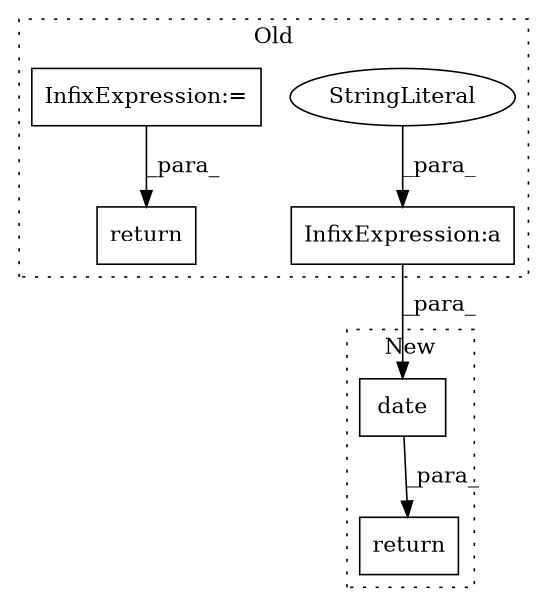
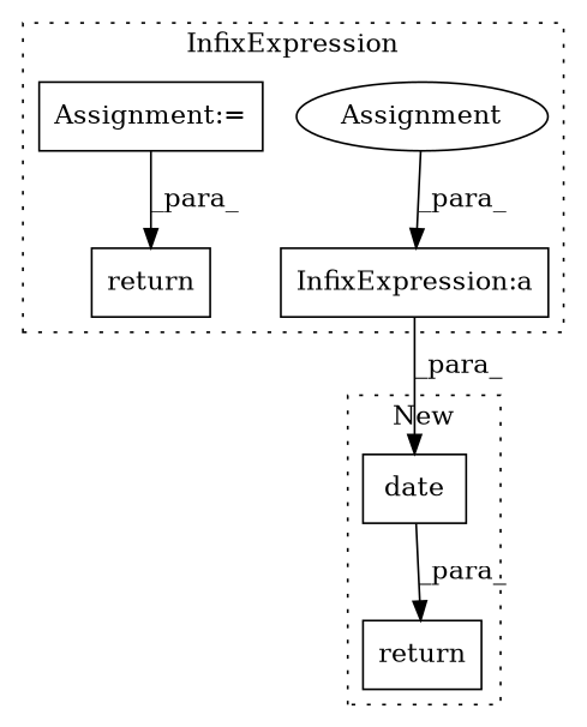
  digraph {
    node [a=41 l=7 shape=box]
    n1 [label=return s=4594]
    n2 [a=27 l=3 label="InfixExpression:a" s=4573]
-   n3 [a=45 l=8 label=StringLiteral s=4565 shape=ellipse]
-   n4 [a=7 l=1 label="InfixExpression:=" s=4536]
+   n3 [a=45 l=8 label=Assignment s=4565 shape=ellipse]
+   n4 [a=7 l=1 label="Assignment:=" s=4536]
    n5 [a=32 l="5,1" label=date s="4327,4346"]
    n6 [label=return s=4320]
    subgraph cluster_1 {
-     label=Old
+     label=InfixExpression
      style=dotted
      n1
      n2
      n3
      n4
    }
    subgraph cluster_2 {
      label=New
      style=dotted
      n5
      n6
    }
    n2 -> n5 [label=_para_]
    n3 -> n2 [label=_para_]
    n4 -> n1 [label=_para_]
    n5 -> n6 [label=_para_]
  }
